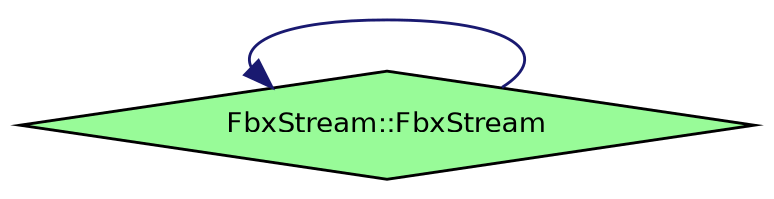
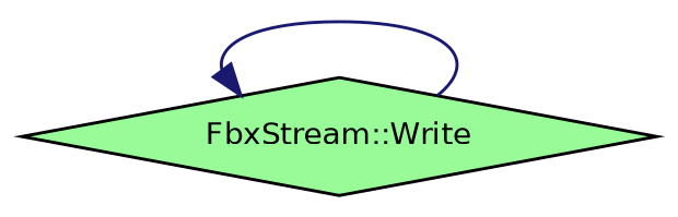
  digraph {
    rankdir=LR
-   n1 [color=black fillcolor=palegreen fontcolor=black fontname=Helvetica fontsize=10 height=0.2 label="FbxStream::FbxStream" shape=diamond style=filled width=0.4]
+   n1 [color=black fillcolor=palegreen fontcolor=black fontname=Helvetica fontsize=10 height=0.2 label="FbxStream::Write" shape=diamond style=filled width=0.4]
    n1 -> n1 [color=midnightblue dir=back fontname=Helvetica fontsize=10 labelfontname=Helvetica labelfontsize=10 style=solid]
  }
